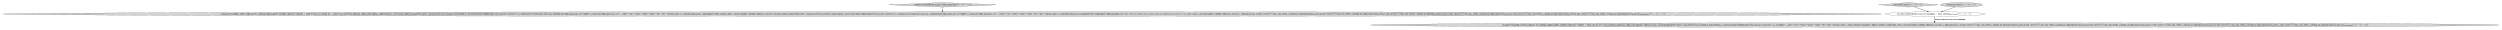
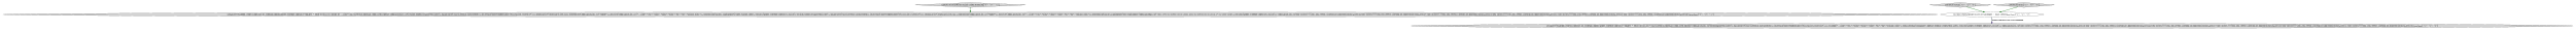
  digraph {
    fontname="Courier Prime"
    node [fillcolor=lightgray shape=ellipse style=filled fontname="Courier Prime"]
    edge [style=bold color=darkgreen fontname="Courier Prime"]
    n1 [label="testQuery(PLANNER_CONFIG_DEFAULT_NO_COMPLEX_SERDE,QUERY_CONTEXT_DEFAULT,\"SELECT * FROM druid.foo ORDER BY __time\",CalciteTests.REGULAR_USER_AUTH_RESULT,ImmutableList.of(Druids.newSelectQueryBuilder().dataSource(CalciteTests.DATASOURCE1).intervals(querySegmentSpec(Filtration.eternity())).granularity(Granularities.ALL).dimensions(ImmutableList.of(\"dummy\")).metrics(ImmutableList.of(\"__time\",\"cnt\",\"dim1\",\"dim2\",\"dim3\",\"m1\",\"m2\",\"unique_dim1\")).descending(false).pagingSpec(FIRST_PAGING_SPEC).context(QUERY_CONTEXT_DEFAULT).build(),Druids.newSelectQueryBuilder().dataSource(CalciteTests.DATASOURCE1).intervals(querySegmentSpec(Filtration.eternity())).granularity(Granularities.ALL).dimensions(ImmutableList.of(\"dummy\")).metrics(ImmutableList.of(\"__time\",\"cnt\",\"dim1\",\"dim2\",\"dim3\",\"m1\",\"m2\",\"unique_dim1\")).descending(false).pagingSpec(new PagingSpec(ImmutableMap.of(\"foo_1970-01-01T00:00:00.000Z_2001-01-03T00:00:00.001Z_1\",5),1000,true)).context(QUERY_CONTEXT_DEFAULT).build()),ImmutableList.of(new Object((((edu.fdu.CPPDG.tinypdg.pe.ExpressionInfo@8ce1ea,new Object((((edu.fdu.CPPDG.tinypdg.pe.ExpressionInfo@8ce1f7,new Object((((edu.fdu.CPPDG.tinypdg.pe.ExpressionInfo@8ce204,new Object((((edu.fdu.CPPDG.tinypdg.pe.ExpressionInfo@8ce211,new Object((((edu.fdu.CPPDG.tinypdg.pe.ExpressionInfo@8ce21e,new Object((((edu.fdu.CPPDG.tinypdg.pe.ExpressionInfo@8ce22b))@@@3@@@['0', '0', '1']"]
    n2 [label="testQuery(PLANNER_CONFIG_DEFAULT_NO_COMPLEX_SERDE,QUERY_CONTEXT_DEFAULT,\"SELECT * FROM druid.foo\",CalciteTests.REGULAR_USER_AUTH_RESULT,ImmutableList.of(newScanQueryBuilder().dataSource(CalciteTests.DATASOURCE1).intervals(querySegmentSpec(Filtration.eternity())).columns(\"__time\",\"cnt\",\"dim1\",\"dim2\",\"dim3\",\"m1\",\"m2\",\"unique_dim1\").resultFormat(ScanQuery.RESULT_FORMAT_COMPACTED_LIST).context(QUERY_CONTEXT_DEFAULT).build()),ImmutableList.of(new Object((((edu.fdu.CPPDG.tinypdg.pe.ExpressionInfo@8ce11d,new Object((((edu.fdu.CPPDG.tinypdg.pe.ExpressionInfo@8ce12a,new Object((((edu.fdu.CPPDG.tinypdg.pe.ExpressionInfo@8ce137,new Object((((edu.fdu.CPPDG.tinypdg.pe.ExpressionInfo@8ce144,new Object((((edu.fdu.CPPDG.tinypdg.pe.ExpressionInfo@8ce151,new Object((((edu.fdu.CPPDG.tinypdg.pe.ExpressionInfo@8ce15e))@@@4@@@['1', '1', '0']"]
    n3 [label="testSelectStarWithoutLimitTimeAscending['0', '0', '1']" shape=diamond]
    n4 [label="testSelectStar['0', '1', '0']" shape=diamond]
    n5 [fillcolor=white label="String hyperLogLogCollectorClassName = HLLC_STRING@@@3@@@['1', '1', '0']"]
-   n6 [label="testSelectStar['1', '0', '0']"]
+   n6 [label="testSelectStar['1', '0', '0']" shape=diamond]
    n3 -> n1
    n4 -> n5
    n5 -> n2
    n5 -> n2 [label=hyperLogLogCollectorClassName style=solid color=purple]
    n6 -> n5
  }
